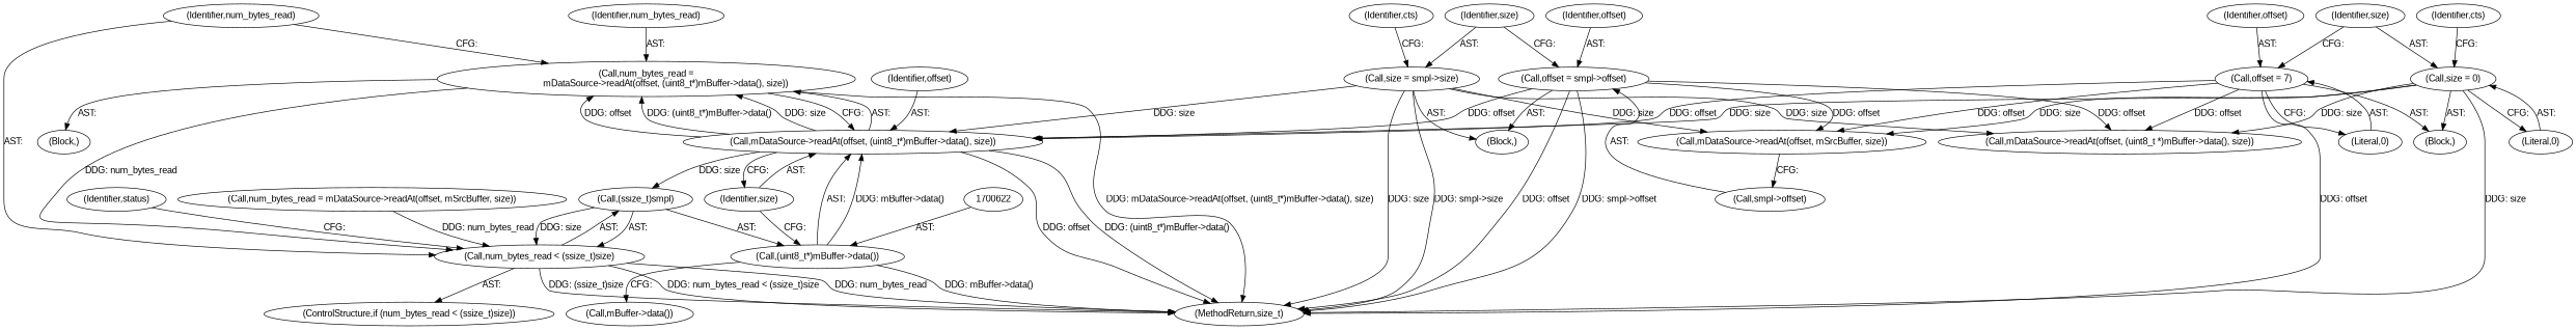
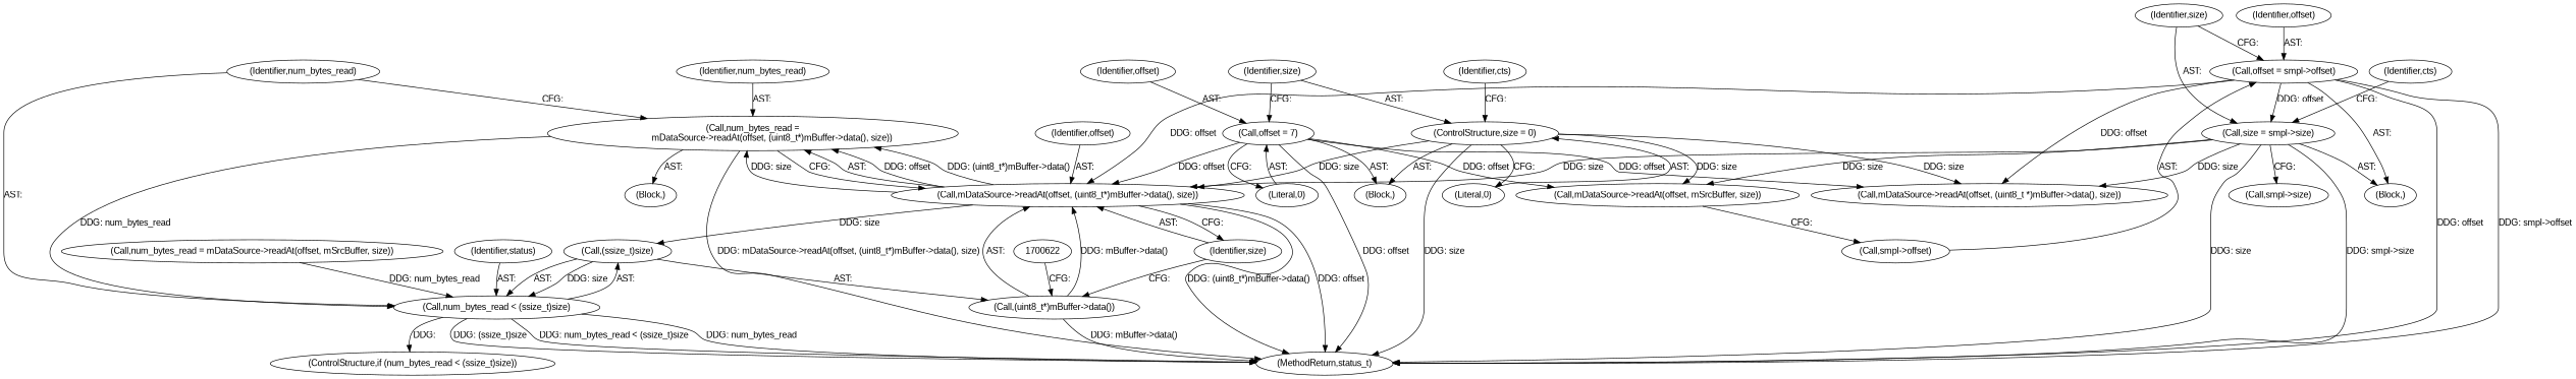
  digraph {
    fontname="Liberation Sans"
    node [fontname="Liberation Sans"]
    edge [fontname="Liberation Sans"]
    n1 [label="(Call,num_bytes_read =\n                mDataSource->readAt(offset, (uint8_t*)mBuffer->data(), size))"]
    n2 [label="(Call,mDataSource->readAt(offset, (uint8_t*)mBuffer->data(), size))"]
    n3 [label="(Call,num_bytes_read < (ssize_t)size)"]
    n4 [label="(Block,)"]
-   n5 [label="(MethodReturn,size_t)"]
-   n6 [label="(Call,(ssize_t)smpl)"]
+   n5 [label="(MethodReturn,status_t)"]
+   n6 [label="(Call,(ssize_t)size)"]
    n7 [label="(Identifier,size)"]
    n8 [label="(ControlStructure,if (num_bytes_read < (ssize_t)size))"]
    n9 [label="(Call,(uint8_t*)mBuffer->data())"]
    n10 [label="(Call,offset = smpl->offset)"]
    n11 [label="(Block,)"]
    n12 [label="(Call,mDataSource->readAt(offset, (uint8_t *)mBuffer->data(), size))"]
    n13 [label="(Call,mDataSource->readAt(offset, mSrcBuffer, size))"]
    n14 [label="(Call,smpl->offset)"]
    n15 [label="(Call,offset = 7)"]
    n16 [label="(Literal,0)"]
    n17 [label="(Block,)"]
-   n18 [label="(Call,mBuffer->data())"]
    n19 [label="(Call,size = smpl->size)"]
-   n21 [label="(Call,size = 0)"]
+   n20 [label="(Call,smpl->size)"]
+   n21 [label="(ControlStructure,size = 0)"]
    n22 [label="(Literal,0)"]
    n23 [label="(Identifier,num_bytes_read)"]
    n24 [label="(Identifier,size)"]
    n25 [label="(Identifier,offset)"]
    n26 [label="(Identifier,num_bytes_read)"]
    n27 [label="(Identifier,offset)"]
    n28 [label="(Identifier,size)"]
    n29 [label="(Identifier,cts)"]
    n30 [label="(Call,num_bytes_read = mDataSource->readAt(offset, mSrcBuffer, size))"]
    n31 [label="(Identifier,status)"]
    n32 [label="(Identifier,cts)"]
    n33 [label="(Identifier,offset)"]
    n34 [label=1700622]
    n1 -> n2 [label="CFG: "]
    n1 -> n3 [label="DDG: num_bytes_read"]
    n1 -> n4 [label="AST: "]
    n1 -> n5 [label="DDG: mDataSource->readAt(offset, (uint8_t*)mBuffer->data(), size)"]
    n2 -> n1 [label="AST: "]
    n2 -> n1 [label="DDG: offset"]
    n2 -> n1 [label="DDG: (uint8_t*)mBuffer->data()"]
    n2 -> n1 [label="DDG: size"]
    n2 -> n5 [label="DDG: (uint8_t*)mBuffer->data()"]
    n2 -> n5 [label="DDG: offset"]
    n2 -> n6 [label="DDG: size"]
    n2 -> n7 [label="CFG: "]
    n3 -> n5 [label="DDG: num_bytes_read"]
    n3 -> n5 [label="DDG: (ssize_t)size"]
    n3 -> n5 [label="DDG: num_bytes_read < (ssize_t)size"]
    n3 -> n6 [label="AST: "]
-   n3 -> n8 [label="AST: "]
+   n3 -> n8 [label="DDG: "]
    n6 -> n3 [label="AST: "]
    n6 -> n3 [label="DDG: size"]
    n6 -> n9 [label="AST: "]
    n7 -> n2 [label="AST: "]
    n7 -> n9 [label="CFG: "]
    n9 -> n2 [label="AST: "]
    n9 -> n2 [label="DDG: mBuffer->data()"]
    n9 -> n5 [label="DDG: mBuffer->data()"]
-   n9 -> n18 [label="CFG: "]
    n10 -> n2 [label="DDG: offset"]
    n10 -> n5 [label="DDG: offset"]
    n10 -> n5 [label="DDG: smpl->offset"]
    n10 -> n11 [label="AST: "]
    n10 -> n12 [label="DDG: offset"]
-   n10 -> n13 [label="DDG: offset"]
+   n10 -> n19 [label="DDG: offset"]
    n13 -> n14 [label="CFG: "]
    n14 -> n10 [label="AST: "]
    n15 -> n2 [label="DDG: offset"]
    n15 -> n5 [label="DDG: offset"]
    n15 -> n12 [label="DDG: offset"]
    n15 -> n13 [label="DDG: offset"]
    n15 -> n16 [label="CFG: "]
    n15 -> n17 [label="AST: "]
    n16 -> n15 [label="AST: "]
    n19 -> n2 [label="DDG: size"]
    n19 -> n5 [label="DDG: smpl->size"]
    n19 -> n5 [label="DDG: size"]
    n19 -> n11 [label="AST: "]
    n19 -> n12 [label="DDG: size"]
    n19 -> n13 [label="DDG: size"]
+   n19 -> n20 [label="CFG: "]
    n21 -> n2 [label="DDG: size"]
    n21 -> n5 [label="DDG: size"]
    n21 -> n12 [label="DDG: size"]
    n21 -> n13 [label="DDG: size"]
    n21 -> n17 [label="AST: "]
    n21 -> n22 [label="CFG: "]
    n22 -> n21 [label="AST: "]
    n23 -> n1 [label="AST: "]
    n24 -> n10 [label="CFG: "]
    n24 -> n19 [label="AST: "]
    n25 -> n15 [label="AST: "]
    n26 -> n1 [label="CFG: "]
    n26 -> n3 [label="AST: "]
    n27 -> n10 [label="AST: "]
    n28 -> n15 [label="CFG: "]
    n28 -> n21 [label="AST: "]
    n29 -> n19 [label="CFG: "]
    n30 -> n3 [label="DDG: num_bytes_read"]
-   n31 -> n3 [label="CFG: "]
+   n31 -> n3 [label="AST: "]
    n32 -> n21 [label="CFG: "]
    n33 -> n2 [label="AST: "]
-   n34 -> n9 [label="AST: "]
+   n34 -> n9 [label="CFG: "]
  }
